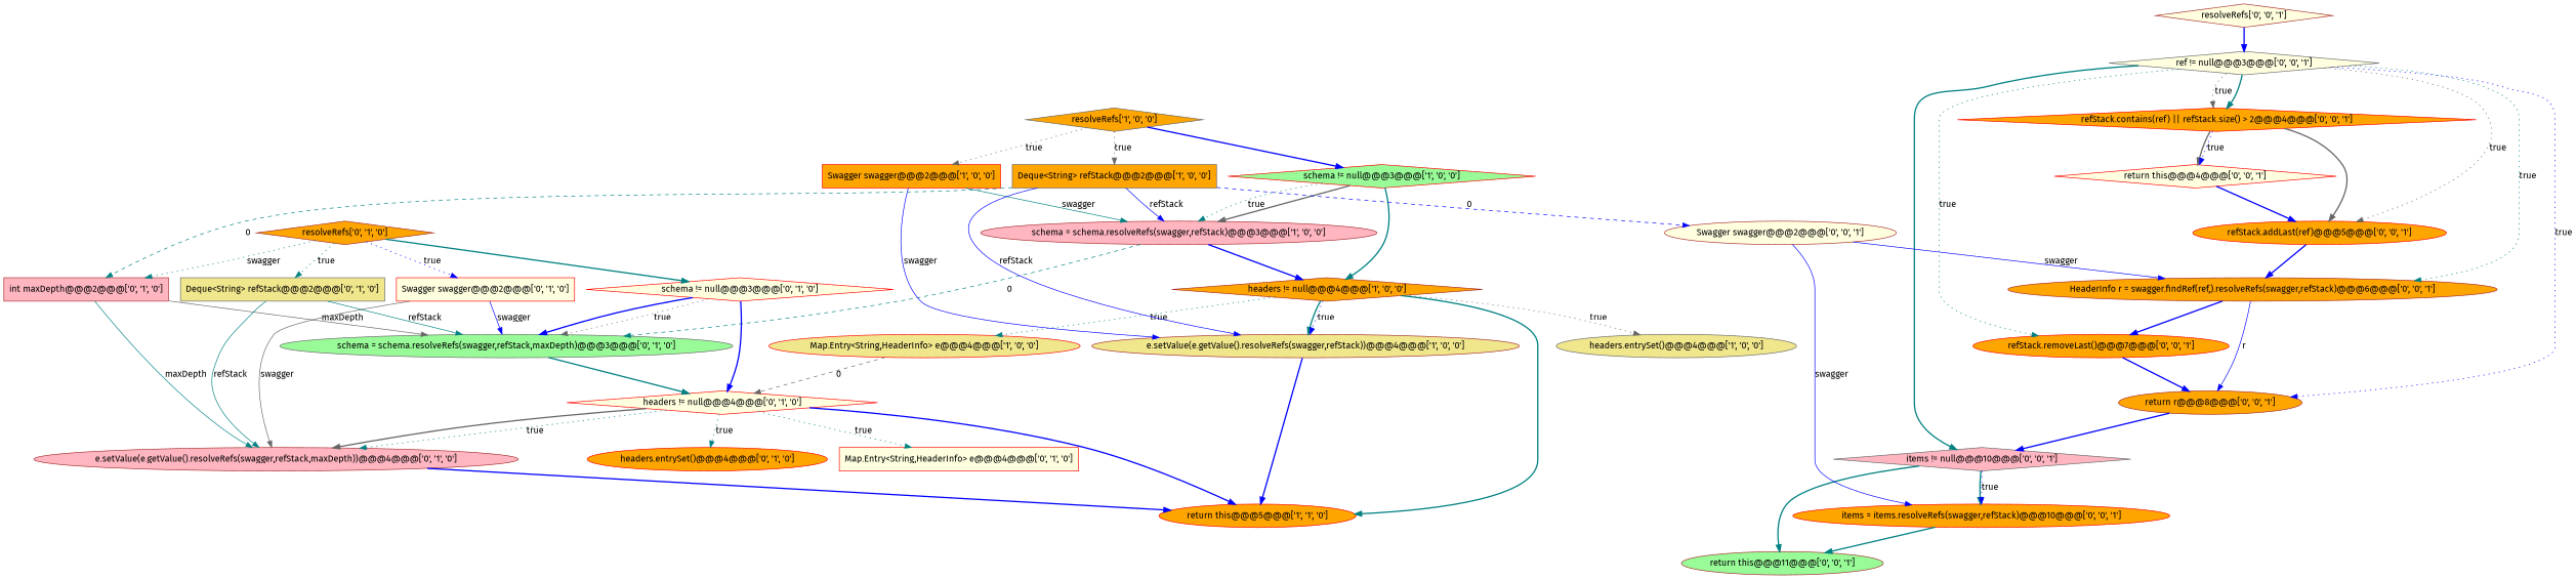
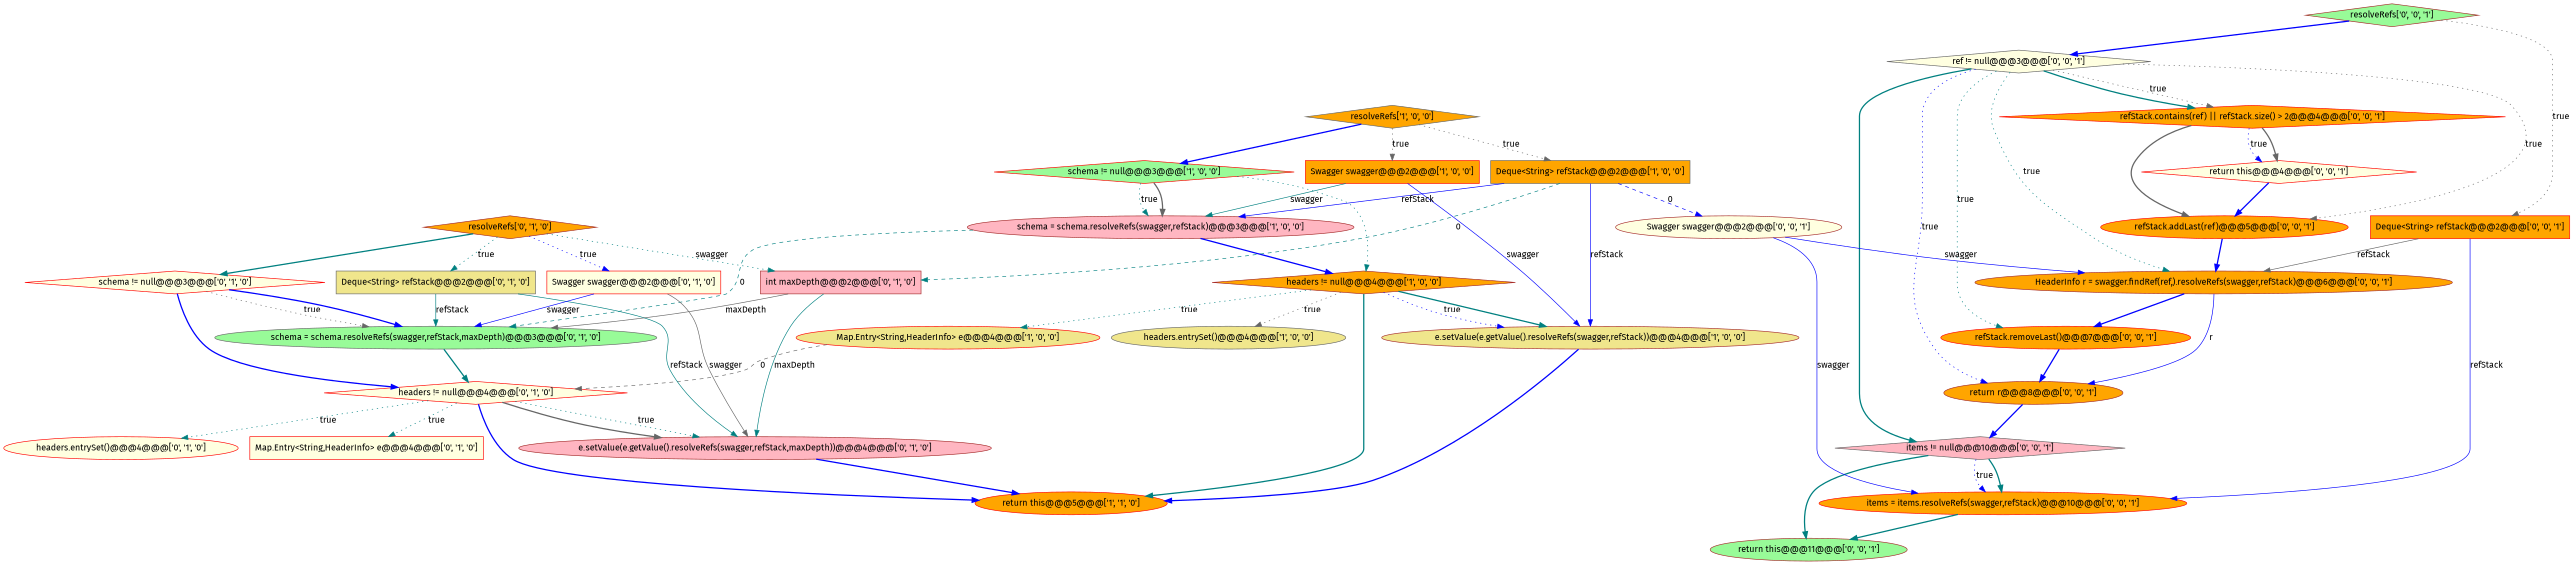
  digraph {
    fontname="Fira Sans"
    node [color=red fillcolor=orange fontname="Fira Sans" shape=ellipse style=filled]
    edge [color=blue fontname="Fira Sans" style=bold]
    n1 [fillcolor=palegreen label="schema != null@@@3@@@['1', '0', '0']" shape=diamond]
    n2 [color=brown fillcolor=lightpink label="schema = schema.resolveRefs(swagger,refStack)@@@3@@@['1', '0', '0']"]
    n3 [color=brown label="headers != null@@@4@@@['1', '0', '0']" shape=diamond]
    n4 [color=gray40 fillcolor=palegreen label="schema = schema.resolveRefs(swagger,refStack,maxDepth)@@@3@@@['0', '1', '0']"]
    n5 [color=brown fillcolor=khaki label="e.setValue(e.getValue().resolveRefs(swagger,refStack))@@@4@@@['1', '0', '0']"]
    n6 [label="return this@@@5@@@['1', '1', '0']"]
    n7 [fillcolor=khaki label="Map.Entry<String,HeaderInfo> e@@@4@@@['1', '0', '0']"]
    n8 [color=gray40 fillcolor=khaki label="headers.entrySet()@@@4@@@['1', '0', '0']"]
    n9 [fillcolor=lightyellow label="headers != null@@@4@@@['0', '1', '0']" shape=diamond]
    n10 [color=brown fillcolor=lightpink label="e.setValue(e.getValue().resolveRefs(swagger,refStack,maxDepth))@@@4@@@['0', '1', '0']"]
-   n11 [label="headers.entrySet()@@@4@@@['0', '1', '0']"]
+   n11 [fillcolor=lightyellow label="headers.entrySet()@@@4@@@['0', '1', '0']"]
    n12 [fillcolor=lightyellow label="Map.Entry<String,HeaderInfo> e@@@4@@@['0', '1', '0']" shape=box]
    n13 [fillcolor=lightyellow label="schema != null@@@3@@@['0', '1', '0']" shape=diamond]
    n14 [label="refStack.contains(ref) || refStack.size() > 2@@@4@@@['0', '0', '1']" shape=diamond]
    n15 [fillcolor=lightyellow label="return this@@@4@@@['0', '0', '1']" shape=diamond]
    n16 [label="refStack.addLast(ref)@@@5@@@['0', '0', '1']"]
    n17 [color=brown label="HeaderInfo r = swagger.findRef(ref,).resolveRefs(swagger,refStack)@@@6@@@['0', '0', '1']"]
    n18 [color=brown label="return r@@@8@@@['0', '0', '1']"]
    n19 [color=gray40 fillcolor=lightpink label="items != null@@@10@@@['0', '0', '1']" shape=diamond]
    n20 [label="items = items.resolveRefs(swagger,refStack)@@@10@@@['0', '0', '1']"]
    n21 [color=brown fillcolor=palegreen label="return this@@@11@@@['0', '0', '1']"]
+   n22 [label="Deque<String> refStack@@@2@@@['0', '0', '1']" shape=box]
    n23 [label="refStack.removeLast()@@@7@@@['0', '0', '1']"]
-   n24 [color=brown fillcolor=lightyellow label="resolveRefs['0', '0', '1']" shape=diamond]
+   n24 [color=brown fillcolor=palegreen label="resolveRefs['0', '0', '1']" shape=diamond]
    n25 [color=gray40 fillcolor=lightyellow label="ref != null@@@3@@@['0', '0', '1']" shape=diamond]
    n26 [color=brown fillcolor=lightyellow label="Swagger swagger@@@2@@@['0', '0', '1']"]
    n27 [color=gray40 fillcolor=khaki label="Deque<String> refStack@@@2@@@['0', '1', '0']" shape=box]
    n28 [color=gray40 label="resolveRefs['1', '0', '0']" shape=diamond]
    n29 [label="Swagger swagger@@@2@@@['1', '0', '0']" shape=box]
    n30 [color=gray40 label="Deque<String> refStack@@@2@@@['1', '0', '0']" shape=box]
    n31 [color=brown fillcolor=lightpink label="int maxDepth@@@2@@@['0', '1', '0']" shape=box]
    n32 [color=brown label="resolveRefs['0', '1', '0']" shape=diamond]
    n33 [fillcolor=lightyellow label="Swagger swagger@@@2@@@['0', '1', '0']" shape=box]
    n1 -> n2 [color=gray40]
    n1 -> n2 [color=teal label=true style=dotted]
-   n1 -> n3 [color=teal]
+   n1 -> n3 [color=teal style=dotted]
    n2 -> n3
    n2 -> n4 [color=teal label=0 style=dashed]
    n3 -> n5 [color=teal]
    n3 -> n5 [label=true style=dotted]
    n3 -> n6 [color=teal]
    n3 -> n7 [color=teal label=true style=dotted]
    n3 -> n8 [color=gray40 label=true style=dotted]
    n4 -> n9 [color=teal]
    n5 -> n6
    n7 -> n9 [color=gray40 label=0 style=dashed]
    n9 -> n6
    n9 -> n10 [color=teal label=true style=dotted]
    n9 -> n10 [color=gray40]
    n9 -> n11 [color=teal label=true style=dotted]
    n9 -> n12 [color=teal label=true style=dotted]
    n10 -> n6
    n13 -> n4 [color=gray40 label=true style=dotted]
    n13 -> n4
    n13 -> n9
    n14 -> n15 [color=gray40]
    n14 -> n15 [label=true style=dotted]
    n14 -> n16 [color=gray40]
    n15 -> n16
    n16 -> n17
    n17 -> n18 [label=r style=solid]
    n17 -> n23
    n18 -> n19
    n19 -> n20 [color=teal]
    n19 -> n20 [label=true style=dotted]
    n19 -> n21 [color=teal]
    n20 -> n21 [color=teal]
+   n22 -> n17 [color=gray40 label=refStack style=solid]
+   n22 -> n20 [label=refStack style=solid]
    n23 -> n18
+   n24 -> n22 [color=gray40 label=true style=dotted]
    n24 -> n25
    n25 -> n14 [color=teal]
    n25 -> n14 [color=gray40 label=true style=dotted]
    n25 -> n16 [color=gray40 label=true style=dotted]
    n25 -> n17 [color=teal label=true style=dotted]
    n25 -> n18 [label=true style=dotted]
    n25 -> n19 [color=teal]
    n25 -> n23 [color=teal label=true style=dotted]
    n26 -> n17 [label=swagger style=solid]
    n26 -> n20 [label=swagger style=solid]
    n27 -> n4 [color=teal label=refStack style=solid]
    n27 -> n10 [color=teal label=refStack style=solid]
    n28 -> n1
    n28 -> n29 [color=gray40 label=true style=dotted]
    n28 -> n30 [color=gray40 label=true style=dotted]
    n29 -> n2 [color=teal label=swagger style=solid]
    n29 -> n5 [label=swagger style=solid]
    n30 -> n2 [label=refStack style=solid]
    n30 -> n5 [label=refStack style=solid]
    n30 -> n26 [label=0 style=dashed]
    n30 -> n31 [color=teal label=0 style=dashed]
    n31 -> n4 [color=gray40 label=maxDepth style=solid]
    n31 -> n10 [color=teal label=maxDepth style=solid]
    n32 -> n13 [color=teal]
    n32 -> n27 [color=teal label=true style=dotted]
    n32 -> n31 [color=teal label=swagger style=dotted]
    n32 -> n33 [label=true style=dotted]
    n33 -> n4 [label=swagger style=solid]
    n33 -> n10 [color=gray40 label=swagger style=solid]
  }
